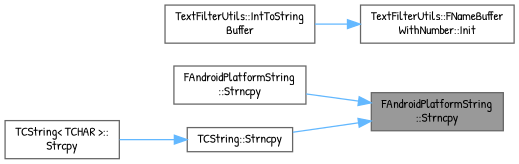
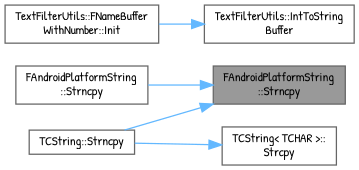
  digraph {
    fontname="Patrick Hand"
    rankdir=RL
    node [color=grey40 fillcolor=white fontname="Patrick Hand" fontsize=10 shape=box style=filled]
    edge [color=steelblue1 dir=back fontname="Patrick Hand" fontsize=10 labelfontname=Helvetica labelfontsize=10 style=solid]
    n1 [color=gray40 fillcolor=grey60 fontcolor=black height=0.2 label="FAndroidPlatformString\l::Strncpy" width=0.4]
    n2 [height=0.2 label="FAndroidPlatformString\l::Strncpy" width=0.4]
    n3 [height=0.2 label="TCString::Strncpy" width=0.4]
    n4 [height=0.2 label="TCString\< TCHAR \>::\lStrcpy" width=0.4]
    n5 [height=0.2 label="TextFilterUtils::IntToString\lBuffer" width=0.4]
    n6 [height=0.2 label="TextFilterUtils::FNameBuffer\lWithNumber::Init" width=0.4]
    n1 -> n2
    n1 -> n3
-   n3 -> n4
-   n6 -> n5
+   n4 -> n3
+   n5 -> n6
  }
